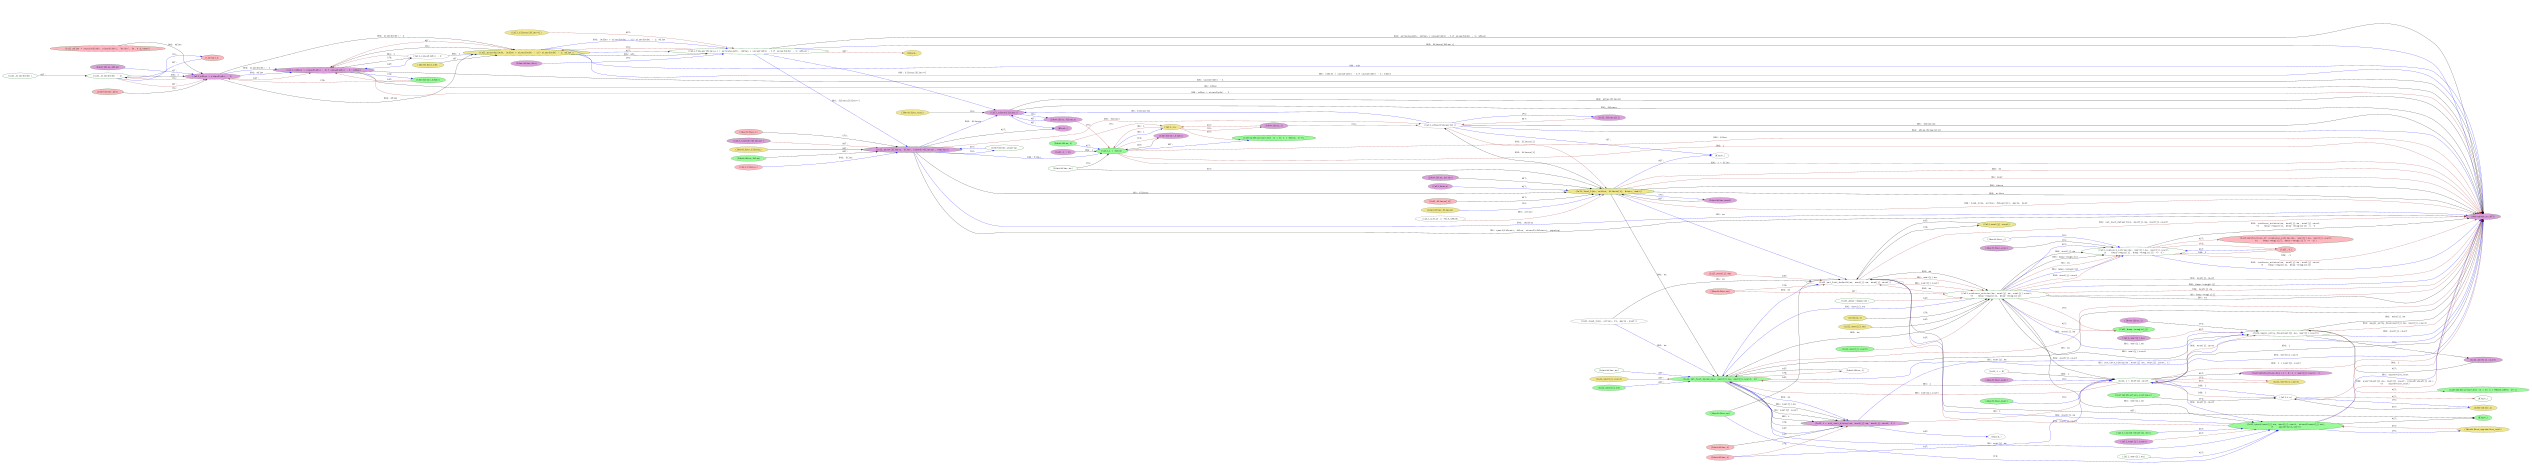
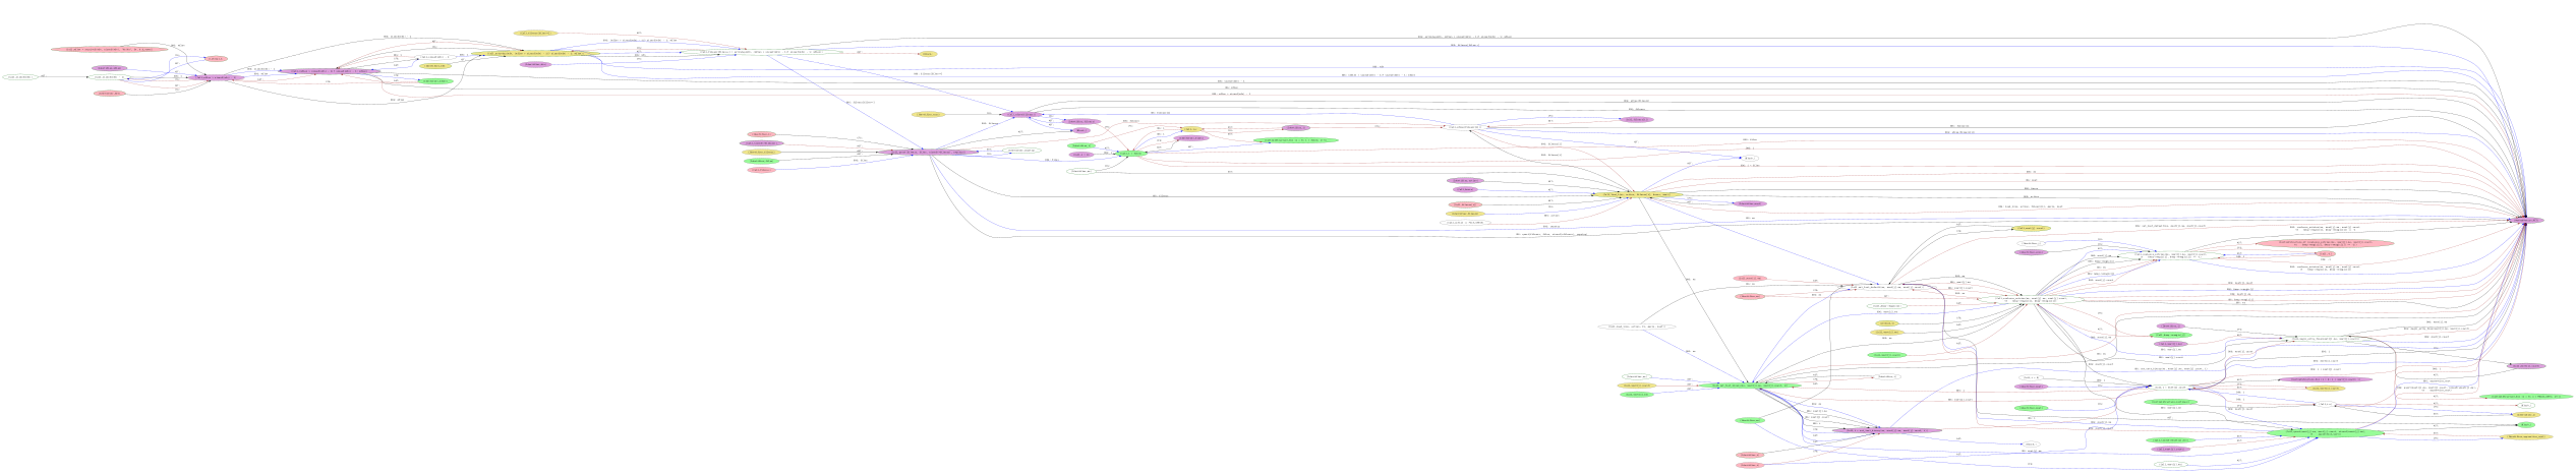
  digraph {
    fontname="IBM Plex Mono"
    rankdir=LR
    node [color=gray40 fillcolor=plum fontname="IBM Plex Mono" style=filled]
    edge [color=brown fontname="IBM Plex Mono"]
    n1 [color=darkgreen fillcolor=white label="(Call,sizeof(mfn) - 1)"]
    n2 [label="(Call,mflen > sizeof(mfn) - 1)"]
    n3 [color=darkgreen fillcolor=lightpink label="(Literal,1)"]
    n4 [color=darkgreen fillcolor=khaki label="(Call,estrndup(mfn, (mflen > sizeof(mfn) - 1)? sizeof(mfn) - 1: mflen))"]
    n5 [color=darkgreen label="(Call,(mflen > sizeof(mfn) - 1)? sizeof(mfn) - 1: mflen)"]
    n6 [color=darkgreen fillcolor=white label="(Call,filearr[files++] = estrndup(mfn, (mflen > sizeof(mfn) - 1)? sizeof(mfn) - 1: mflen))"]
    n7 [color=darkgreen label="(MethodReturn,RET)"]
    n8 [color=darkgreen fillcolor=palegreen label="(Identifier,mflen)"]
    n9 [fillcolor=white label="(Call,sizeof(mfn) - 1)"]
    n10 [color=darkgreen label="(Call,qsort(filearr, files, sizeof(*filearr), cmpstrp))"]
    n11 [label="(Call,efree(filearr))"]
    n12 [fillcolor=khaki label="(Block,)"]
    n13 [color=darkgreen fillcolor=palegreen label="(Call,i < files)"]
    n14 [color=darkgreen fillcolor=khaki label="(Call,load_1(ms, action, filearr[i], &errs, mset))"]
    n15 [fillcolor=white label="(Call,efree(filearr[i]))"]
    n16 [color=darkgreen fillcolor=white label="(Identifier,cmpstrp)"]
    n17 [label="(Block,)"]
    n18 [label="(Identifier,filearr)"]
    n19 [fillcolor=khaki label="(Call,i++)"]
    n20 [color=darkgreen fillcolor=palegreen label="(ControlStructure,for (i = 0; i < files; i++))"]
    n21 [label="(Identifier,files)"]
    n22 [fillcolor=palegreen label="(Call,set_text_binary(ms, mset[j].me, mset[j].count, i))"]
    n23 [fillcolor=white label="(Call,set_last_default(ms, mset[j].me, mset[j].count))"]
    n24 [label="(Identifier,mset)"]
    n25 [fillcolor=white label="(Block,)"]
    n26 [label="(Call,filearr[i])"]
    n27 [color=darkgreen label="(Identifier,i)"]
    n28 [color=darkgreen fillcolor=palegreen label="(Call,qsort(mset[j].me, mset[j].count, sizeof(*mset[j].me),\n\t\t    apprentice_sort))"]
    n29 [color=darkgreen fillcolor=white label="(Call,magic_entry_free(mset[j].me, mset[j].count))"]
    n30 [color=darkgreen label="(Call,i = set_text_binary(ms, mset[j].me, mset[j].count, i))"]
    n31 [fillcolor=white label="(Identifier,i)"]
    n32 [fillcolor=palegreen label="(Block,)"]
    n33 [color=darkgreen fillcolor=white label="(Call,coalesce_entries(ms, mset[j].me, mset[j].count,\n\t\t    &map->magic[j], &map->nmagic[j]))"]
    n34 [color=darkgreen fillcolor=khaki label="(Call,mset[j].count)"]
    n35 [color=darkgreen fillcolor=white label="(Call,i < mset[j].count)"]
    n36 [fillcolor=white label="(Call,i++)"]
    n37 [fillcolor=khaki label="(Call,mset[j].count)"]
    n38 [label="(ControlStructure,for (i = 0; i < mset[j].count; ))"]
    n39 [fillcolor=khaki label="(Identifier,apprentice_sort)"]
    n40 [fillcolor=palegreen label="(ControlStructure,for (j = 0; j < MAGIC_SETS; j++))"]
    n41 [color=darkgreen label="(Call,mset[j].count)"]
    n42 [fillcolor=white label="(Block,)"]
    n43 [fillcolor=khaki label="(Identifier,i)"]
    n44 [color=darkgreen fillcolor=white label="(Block,)"]
    n45 [color=darkgreen fillcolor=white label="(Call,coalesce_entries(ms, mset[j].me, mset[j].count,\n\t\t    &map->magic[j], &map->nmagic[j]) == -1)"]
    n46 [color=darkgreen fillcolor=palegreen label="(Call,&map->nmagic[j])"]
    n47 [color=darkgreen fillcolor=lightpink label="(ControlStructure,if (coalesce_entries(ms, mset[j].me, mset[j].count,\n\t\t    &map->magic[j], &map->nmagic[j]) == -1))"]
    n48 [color=darkgreen fillcolor=lightpink label="(Call,-1)"]
    n49 [fillcolor=palegreen label="(Identifier,ms)"]
    n50 [color=darkgreen fillcolor=white label="(Call,&map->magic[j])"]
    n51 [color=darkgreen fillcolor=khaki label="(Literal,1)"]
    n52 [fillcolor=palegreen label="(Call,sizeof(*mset[j].me))"]
    n53 [fillcolor=khaki label="(Call,mset[j].me)"]
    n54 [color=darkgreen fillcolor=lightpink label="(Identifier,i)"]
    n55 [color=darkgreen fillcolor=palegreen label="(Identifier,mset)"]
    n56 [label="(Identifier,dir)"]
    n57 [color=darkgreen fillcolor=white label="(Call,sizeof(mfn))"]
    n58 [label="(Call,mset[j].count)"]
    n59 [fillcolor=khaki label="(Identifier,filearr)"]
    n60 [fillcolor=white label="(Call,load_1(ms, action, fn, &errs, mset))"]
    n61 [fillcolor=white label="(Call,action == FILE_CHECK)"]
    n62 [fillcolor=palegreen label="(Identifier,files)"]
    n63 [color=darkgreen fillcolor=lightpink label="(Identifier,ms)"]
    n64 [fillcolor=lightpink label="(Call,files++)"]
    n65 [fillcolor=white label="(Call,i = 0)"]
    n66 [fillcolor=khaki label="(Call,mset[j].count)"]
    n67 [color=darkgreen label="(Identifier,action)"]
    n68 [fillcolor=palegreen label="(Call,mset[j].me)"]
    n69 [label="(Identifier,mset)"]
    n70 [color=darkgreen fillcolor=khaki label="(Identifier,mfn)"]
    n71 [color=darkgreen fillcolor=lightpink label="(Identifier,i)"]
    n72 [color=darkgreen fillcolor=white label="(Identifier,ms)"]
    n73 [color=darkgreen fillcolor=palegreen label="(ControlStructure,continue;)"]
    n74 [label="(Identifier,j)"]
    n75 [color=darkgreen fillcolor=palegreen label="(Call,mset[j].count)"]
    n76 [fillcolor=white label="(Identifier,j)"]
    n77 [color=darkgreen label="(Call,sizeof(*filearr))"]
    n78 [fillcolor=khaki label="(Identifier,errs)"]
    n79 [color=darkgreen fillcolor=lightpink label="(Identifier,mfn)"]
    n80 [color=darkgreen fillcolor=lightpink label="(Call,mflen = snprintf(mfn, sizeof(mfn), \"%s/%s\", fn, d.d_name))"]
    n81 [color=darkgreen label="(Identifier,errs)"]
    n82 [fillcolor=lightpink label="(Identifier,i)"]
    n83 [label="(Call,&errs)"]
    n84 [color=darkgreen fillcolor=lightpink label="(Call,filearr[i])"]
    n85 [fillcolor=khaki label="(Call,filearr[files++])"]
    n86 [fillcolor=lightpink label="(Call,mset[j].me)"]
    n87 [fillcolor=palegreen label="(Identifier,i)"]
    n88 [color=darkgreen fillcolor=white label="(Call,mset[j].me)"]
    n89 [fillcolor=khaki label="(Identifier,filearr)"]
    n90 [color=darkgreen label="(Call,mset[j].me)"]
    n91 [color=darkgreen label="(Identifier,mflen)"]
    n92 [label="(Call,i = 0)"]
    n93 [color=darkgreen fillcolor=white label="(Identifier,ms)"]
    n1 -> n2 [label="AST: "]
    n1 -> n2 [color=black label="DDG: 1"]
    n1 -> n3 [color=blue label="CFG: "]
    n2 -> n1 [label="CFG: "]
    n2 -> n4 [color=black label="DDG: sizeof(mfn) - 1"]
    n2 -> n4 [color=black label="DDG: mflen"]
    n2 -> n5 [label="AST: "]
    n2 -> n5 [color=blue label="DDG: sizeof(mfn) - 1"]
    n2 -> n5 [color=blue label="DDG: mflen"]
    n3 -> n1 [color=blue label="AST: "]
    n4 -> n5 [color=black label="CFG: "]
    n4 -> n6 [color=blue label="AST: "]
    n4 -> n6 [color=black label="DDG: mfn"]
    n4 -> n6 [color=blue label="DDG: (mflen > sizeof(mfn) - 1)? sizeof(mfn) - 1: mflen"]
    n4 -> n7 [color=blue label="DDG: (mflen > sizeof(mfn) - 1)? sizeof(mfn) - 1: mflen"]
    n4 -> n7 [color=blue label="DDG: mfn"]
    n5 -> n4 [label="AST: "]
    n5 -> n7 [color=black label="DDG: sizeof(mfn) - 1"]
    n5 -> n7 [label="DDG: mflen > sizeof(mfn) - 1"]
    n5 -> n7 [color=black label="DDG: mflen"]
    n5 -> n8 [color=blue label="CFG: "]
    n5 -> n9 [color=black label="CFG: "]
    n6 -> n4 [label="CFG: "]
    n6 -> n7 [color=black label="DDG: estrndup(mfn, (mflen > sizeof(mfn) - 1)? sizeof(mfn) - 1: mflen)"]
    n6 -> n7 [color=blue label="DDG: filearr[files++]"]
    n6 -> n10 [color=blue label="DDG: filearr[files++]"]
    n6 -> n11 [color=blue label="DDG: filearr[files++]"]
    n6 -> n12 [label="AST: "]
    n8 -> n2 [label="CFG: "]
    n8 -> n5 [label="AST: "]
    n9 -> n4 [color=blue label="DDG: 1"]
    n9 -> n5 [color=blue label="AST: "]
    n9 -> n5 [label="DDG: 1"]
    n10 -> n7 [color=black label="DDG: qsort(filearr, files, sizeof(*filearr), cmpstrp)"]
    n10 -> n7 [color=blue label="DDG: cmpstrp"]
    n10 -> n11 [color=blue label="DDG: filearr"]
    n10 -> n13 [color=blue label="DDG: files"]
    n10 -> n14 [color=black label="DDG: filearr"]
    n10 -> n15 [label="DDG: filearr"]
    n10 -> n16 [color=blue label="CFG: "]
    n10 -> n17 [color=black label="AST: "]
    n11 -> n7 [color=black label="DDG: efree(filearr)"]
    n11 -> n7 [color=black label="DDG: filearr"]
    n11 -> n17 [color=blue label="AST: "]
    n11 -> n18 [color=blue label="CFG: "]
    n13 -> n7 [label="DDG: i"]
    n13 -> n7 [label="DDG: i < files"]
    n13 -> n7 [label="DDG: files"]
    n13 -> n19 [color=blue label="DDG: i"]
    n13 -> n20 [color=blue label="AST: "]
    n13 -> n21 [label="CFG: "]
    n14 -> n7 [label="DDG: load_1(ms, action, filearr[i], &errs, mset)"]
    n14 -> n7 [label="DDG: ms"]
    n14 -> n7 [label="DDG: mset"]
    n14 -> n7 [color=black label="DDG: &errs"]
    n14 -> n7 [color=black label="DDG: action"]
    n14 -> n15 [color=black label="DDG: filearr[i]"]
    n14 -> n22 [color=black label="DDG: ms"]
    n14 -> n23 [color=blue label="DDG: ms"]
    n14 -> n24 [color=blue label="CFG: "]
    n14 -> n25 [color=blue label="AST: "]
    n15 -> n7 [color=blue label="DDG: efree(filearr[i])"]
    n15 -> n7 [color=black label="DDG: filearr[i]"]
    n15 -> n11 [color=blue label="DDG: filearr[i]"]
    n15 -> n14 [label="DDG: filearr[i]"]
    n15 -> n25 [color=blue label="AST: "]
    n15 -> n26 [color=blue label="CFG: "]
    n16 -> n10 [color=blue label="AST: "]
    n18 -> n11 [color=blue label="AST: "]
    n18 -> n13 [label="CFG: "]
    n19 -> n13 [label="DDG: i"]
    n19 -> n20 [label="AST: "]
    n19 -> n27 [label="CFG: "]
    n21 -> n13 [color=black label="AST: "]
    n22 -> n7 [color=black label="DDG: ms"]
    n22 -> n7 [label="DDG: mset[j].me"]
    n22 -> n23 [color=blue label="DDG: ms"]
    n22 -> n28 [color=blue label="DDG: mset[j].me"]
-   n22 -> n29 [color=blue label="DDG: mset[j].me"]
    n22 -> n30 [color=blue label="AST: "]
    n22 -> n30 [color=blue label="DDG: ms"]
    n22 -> n30 [color=black label="DDG: mset[j].me"]
    n22 -> n30 [color=black label="DDG: mset[j].count"]
    n22 -> n30 [color=black label="DDG: i"]
    n22 -> n31 [label="CFG: "]
    n23 -> n7 [label="DDG: set_last_default(ms, mset[j].me, mset[j].count)"]
    n23 -> n32 [color=black label="AST: "]
    n23 -> n33 [color=black label="DDG: ms"]
    n23 -> n33 [label="DDG: mset[j].me"]
    n23 -> n33 [label="DDG: mset[j].count"]
    n23 -> n34 [color=black label="CFG: "]
    n24 -> n14 [color=black label="AST: "]
    n26 -> n15 [label="AST: "]
    n27 -> n15 [label="CFG: "]
    n27 -> n19 [label="AST: "]
    n28 -> n7 [label="DDG: qsort(mset[j].me, mset[j].count, sizeof(*mset[j].me),\n\t\t    apprentice_sort)"]
    n28 -> n7 [color=blue label="DDG: apprentice_sort"]
    n28 -> n23 [color=blue label="DDG: mset[j].me"]
    n28 -> n23 [label="DDG: mset[j].count"]
    n28 -> n32 [color=black label="AST: "]
    n28 -> n39 [color=blue label="CFG: "]
    n29 -> n7 [label="DDG: magic_entry_free(mset[j].me, mset[j].count)"]
    n29 -> n7 [color=blue label="DDG: mset[j].count"]
    n29 -> n7 [color=black label="DDG: mset[j].me"]
    n29 -> n40 [label="AST: "]
    n29 -> n41 [color=black label="CFG: "]
    n30 -> n7 [color=blue label="DDG: set_text_binary(ms, mset[j].me, mset[j].count, i)"]
    n30 -> n22 [color=blue label="CFG: "]
    n30 -> n35 [label="DDG: i"]
    n30 -> n42 [color=blue label="AST: "]
    n31 -> n22 [color=black label="AST: "]
    n33 -> n7 [label="DDG: mset[j].count"]
    n33 -> n7 [color=blue label="DDG: &map->nmagic[j]"]
    n33 -> n7 [label="DDG: mset[j].me"]
    n33 -> n7 [label="DDG: &map->magic[j]"]
    n33 -> n7 [color=black label="DDG: ms"]
    n33 -> n22 [color=black label="DDG: ms"]
    n33 -> n22 [color=blue label="DDG: mset[j].me"]
    n33 -> n23 [label="DDG: ms"]
    n33 -> n28 [color=black label="DDG: mset[j].me"]
    n33 -> n29 [color=blue label="DDG: mset[j].me"]
    n33 -> n29 [color=black label="DDG: mset[j].count"]
    n33 -> n35 [color=black label="DDG: mset[j].count"]
    n33 -> n45 [color=blue label="AST: "]
    n33 -> n45 [color=black label="DDG: mset[j].me"]
    n33 -> n45 [color=black label="DDG: &map->magic[j]"]
    n33 -> n45 [label="DDG: ms"]
    n33 -> n45 [color=blue label="DDG: &map->nmagic[j]"]
    n33 -> n45 [label="DDG: mset[j].count"]
    n33 -> n46 [label="CFG: "]
    n34 -> n23 [color=black label="AST: "]
    n35 -> n7 [color=black label="DDG: i"]
    n35 -> n7 [color=blue label="DDG: mset[j].count"]
    n35 -> n7 [label="DDG: i < mset[j].count"]
    n35 -> n22 [label="DDG: mset[j].count"]
    n35 -> n22 [label="DDG: i"]
    n35 -> n28 [color=blue label="DDG: mset[j].count"]
    n35 -> n29 [label="DDG: mset[j].count"]
    n35 -> n36 [label="DDG: i"]
    n35 -> n37 [label="CFG: "]
    n35 -> n38 [color=black label="AST: "]
    n36 -> n7 [label="DDG: i"]
    n36 -> n35 [color=blue label="DDG: i"]
    n36 -> n43 [color=blue label="CFG: "]
    n36 -> n44 [label="AST: "]
    n37 -> n35 [label="AST: "]
    n39 -> n28 [label="AST: "]
    n41 -> n29 [color=black label="AST: "]
    n43 -> n36 [color=black label="AST: "]
    n45 -> n7 [color=black label="DDG: coalesce_entries(ms, mset[j].me, mset[j].count,\n\t\t    &map->magic[j], &map->nmagic[j]) == -1"]
    n45 -> n7 [label="DDG: -1"]
    n45 -> n7 [color=blue label="DDG: coalesce_entries(ms, mset[j].me, mset[j].count,\n\t\t    &map->magic[j], &map->nmagic[j])"]
    n45 -> n47 [label="AST: "]
    n45 -> n48 [label="CFG: "]
    n46 -> n33 [label="AST: "]
    n48 -> n45 [color=blue label="AST: "]
    n48 -> n45 [label="DDG: 1"]
    n49 -> n23 [color=black label="AST: "]
    n49 -> n28 [color=blue label="CFG: "]
    n50 -> n33 [label="AST: "]
    n51 -> n33 [color=black label="CFG: "]
    n52 -> n28 [color=blue label="AST: "]
    n53 -> n33 [color=black label="AST: "]
    n54 -> n30 [color=black label="AST: "]
    n55 -> n35 [color=blue label="CFG: "]
    n56 -> n6 [color=blue label="CFG: "]
    n57 -> n1 [color=black label="AST: "]
    n58 -> n28 [label="AST: "]
    n59 -> n14 [color=blue label="CFG: "]
    n60 -> n22 [color=blue label="DDG: ms"]
    n60 -> n23 [color=black label="DDG: ms"]
    n61 -> n14 [label="DDG: action"]
    n62 -> n10 [color=black label="AST: "]
    n63 -> n23 [label="CFG: "]
    n63 -> n33 [label="AST: "]
    n64 -> n10 [color=blue label="DDG: files"]
    n65 -> n35 [color=black label="DDG: i"]
    n66 -> n22 [label="AST: "]
    n67 -> n14 [color=black label="AST: "]
    n68 -> n22 [color=blue label="AST: "]
    n69 -> n35 [color=blue label="CFG: "]
    n70 -> n4 [color=black label="AST: "]
    n71 -> n10 [color=black label="CFG: "]
    n72 -> n22 [color=blue label="AST: "]
    n73 -> n36 [color=black label="CFG: "]
    n74 -> n29 [color=black label="CFG: "]
    n75 -> n33 [label="AST: "]
    n76 -> n45 [color=blue label="CFG: "]
    n77 -> n10 [label="AST: "]
    n78 -> n11 [color=black label="CFG: "]
    n79 -> n2 [color=black label="CFG: "]
    n80 -> n2 [color=black label="DDG: mflen"]
    n81 -> n45 [color=black label="CFG: "]
    n82 -> n30 [label="CFG: "]
    n82 -> n35 [color=blue label="AST: "]
    n83 -> n14 [color=blue label="AST: "]
    n84 -> n14 [color=black label="AST: "]
    n85 -> n6 [label="AST: "]
    n86 -> n23 [label="AST: "]
    n87 -> n13 [color=blue label="AST: "]
    n87 -> n19 [label="CFG: "]
    n88 -> n28 [color=blue label="AST: "]
    n89 -> n10 [color=black label="AST: "]
    n90 -> n29 [label="AST: "]
    n91 -> n2 [color=blue label="AST: "]
    n92 -> n13 [color=black label="DDG: i"]
    n93 -> n13 [color=black label="CFG: "]
    n93 -> n14 [color=black label="AST: "]
  }
